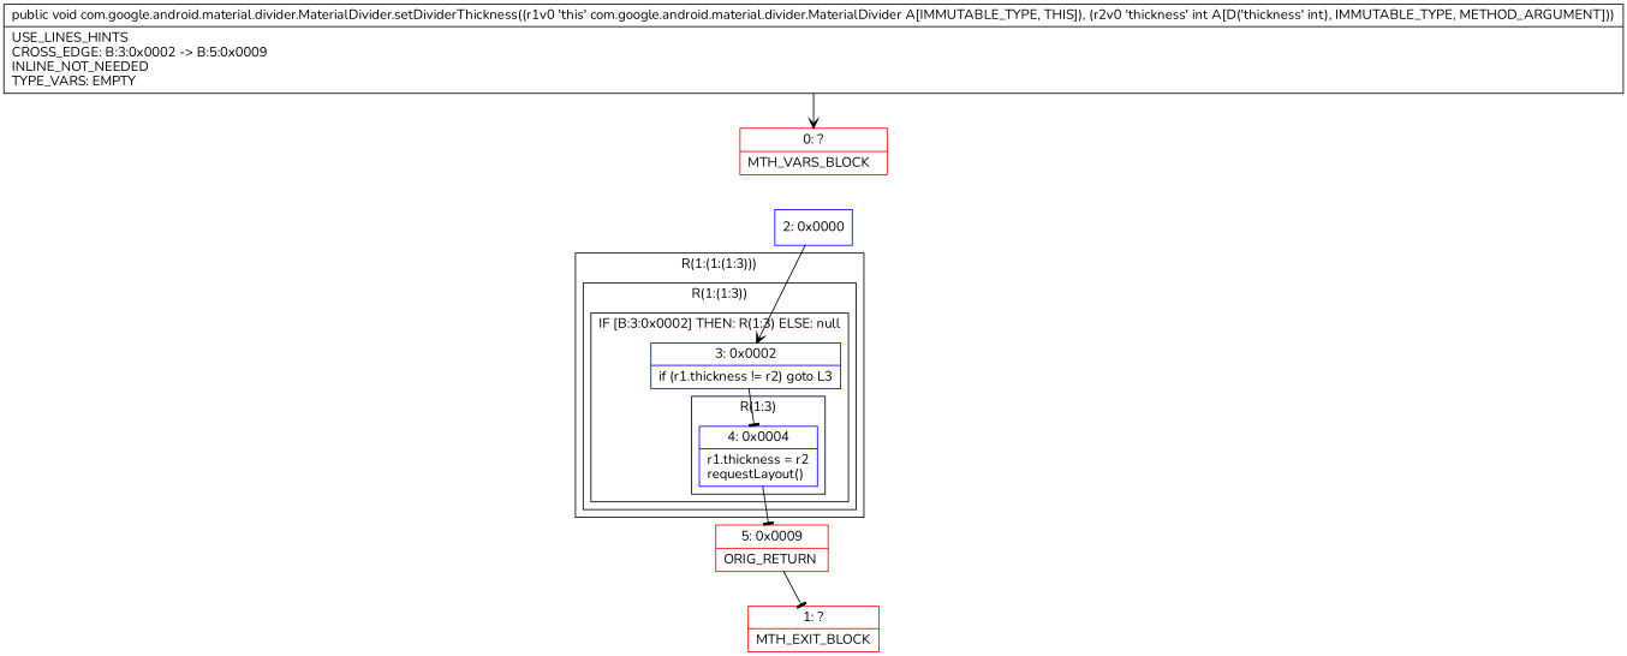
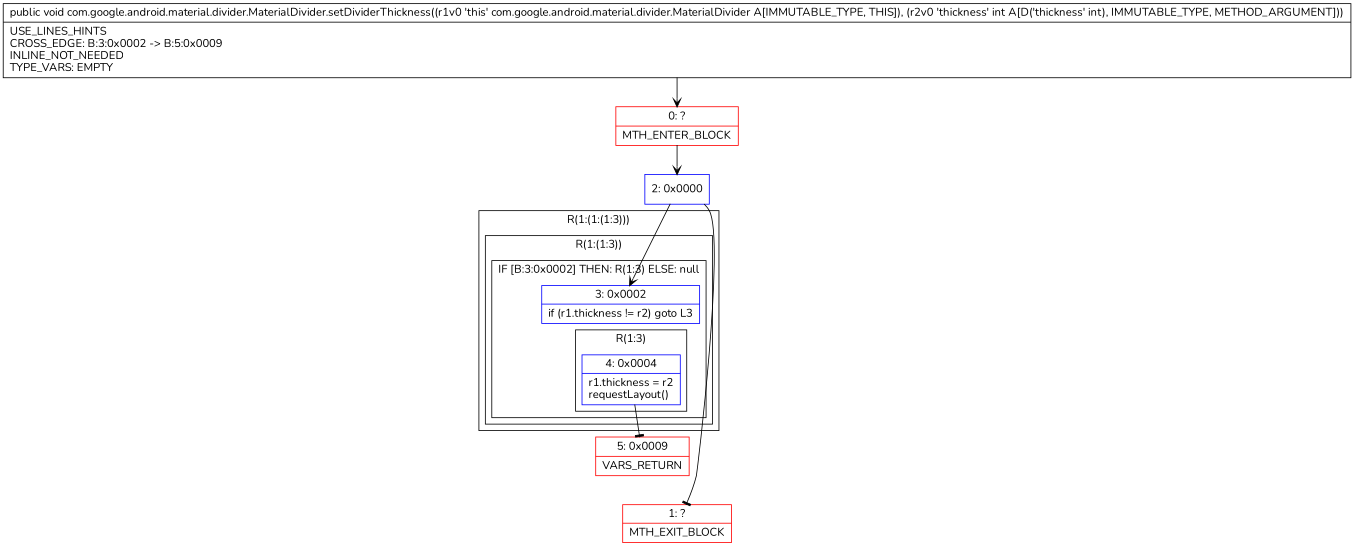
  digraph {
    fontname=Nunito
    node [color=blue fontname=Nunito shape=record]
    edge [arrowhead=tee fontname=Nunito]
    n1 [label="{4\:\ 0x0004|r1.thickness = r2\lrequestLayout()\l}"]
    n2 [label="{3\:\ 0x0002|if (r1.thickness != r2) goto L3\l}"]
-   n3 [color=red label="{5\:\ 0x0009|ORIG_RETURN\l}"]
+   n3 [color=red label="{5\:\ 0x0009|VARS_RETURN\l}"]
    n4 [color=red label="{1\:\ ?|MTH_EXIT_BLOCK\l}"]
-   n5 [color=red label="{0\:\ ?|MTH_VARS_BLOCK\l}"]
+   n5 [color=red label="{0\:\ ?|MTH_ENTER_BLOCK\l}"]
    n6 [label="{2\:\ 0x0000}"]
    n7 [label="{public void com.google.android.material.divider.MaterialDivider.setDividerThickness((r1v0 'this' com.google.android.material.divider.MaterialDivider A[IMMUTABLE_TYPE, THIS]), (r2v0 'thickness' int A[D('thickness' int), IMMUTABLE_TYPE, METHOD_ARGUMENT]))  | USE_LINES_HINTS\lCROSS_EDGE: B:3:0x0002 \-\> B:5:0x0009\lINLINE_NOT_NEEDED\lTYPE_VARS: EMPTY\l}" color=""]
    subgraph cluster_1 {
      label="R(1:(1:(1:3)))"
      subgraph cluster_2 {
        label="R(1:(1:3))"
        subgraph cluster_3 {
          label="IF [B:3:0x0002] THEN: R(1:3) ELSE: null"
          n2
          subgraph cluster_4 {
            label="R(1:3)"
            n1
          }
        }
      }
    }
    n1 -> n3
-   n2 -> n1
-   n3 -> n4
+   n6 -> n4
+   n5 -> n6 [arrowhead=vee]
    n6 -> n2 [arrowhead=vee]
    n7 -> n5 [arrowhead=vee]
  }
